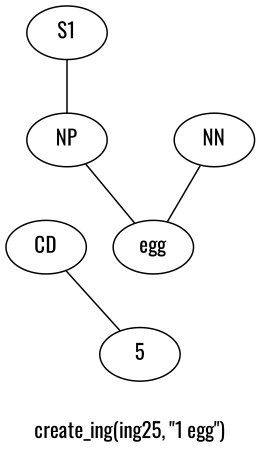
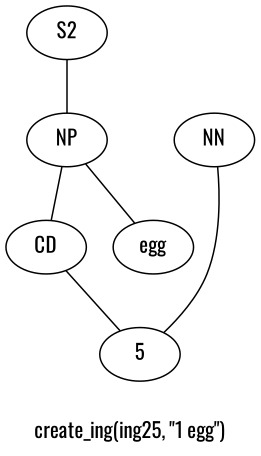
  graph {
    fontname=Oswald
    label="create_ing(ing25, \"1 egg\")"
    node [fontname=Oswald]
    edge [fontname=Oswald]
-   n1 [label=S1]
+   n1 [label=S2]
    n2 [label=NP]
    n3 [label=CD]
    n4 [label=egg]
    n5 [label=5]
    n6 [label=NN]
    n1 -- n2
+   n2 -- n3
    n2 -- n4
    n3 -- n5
-   n6 -- n4
+   n6 -- n5
  }
